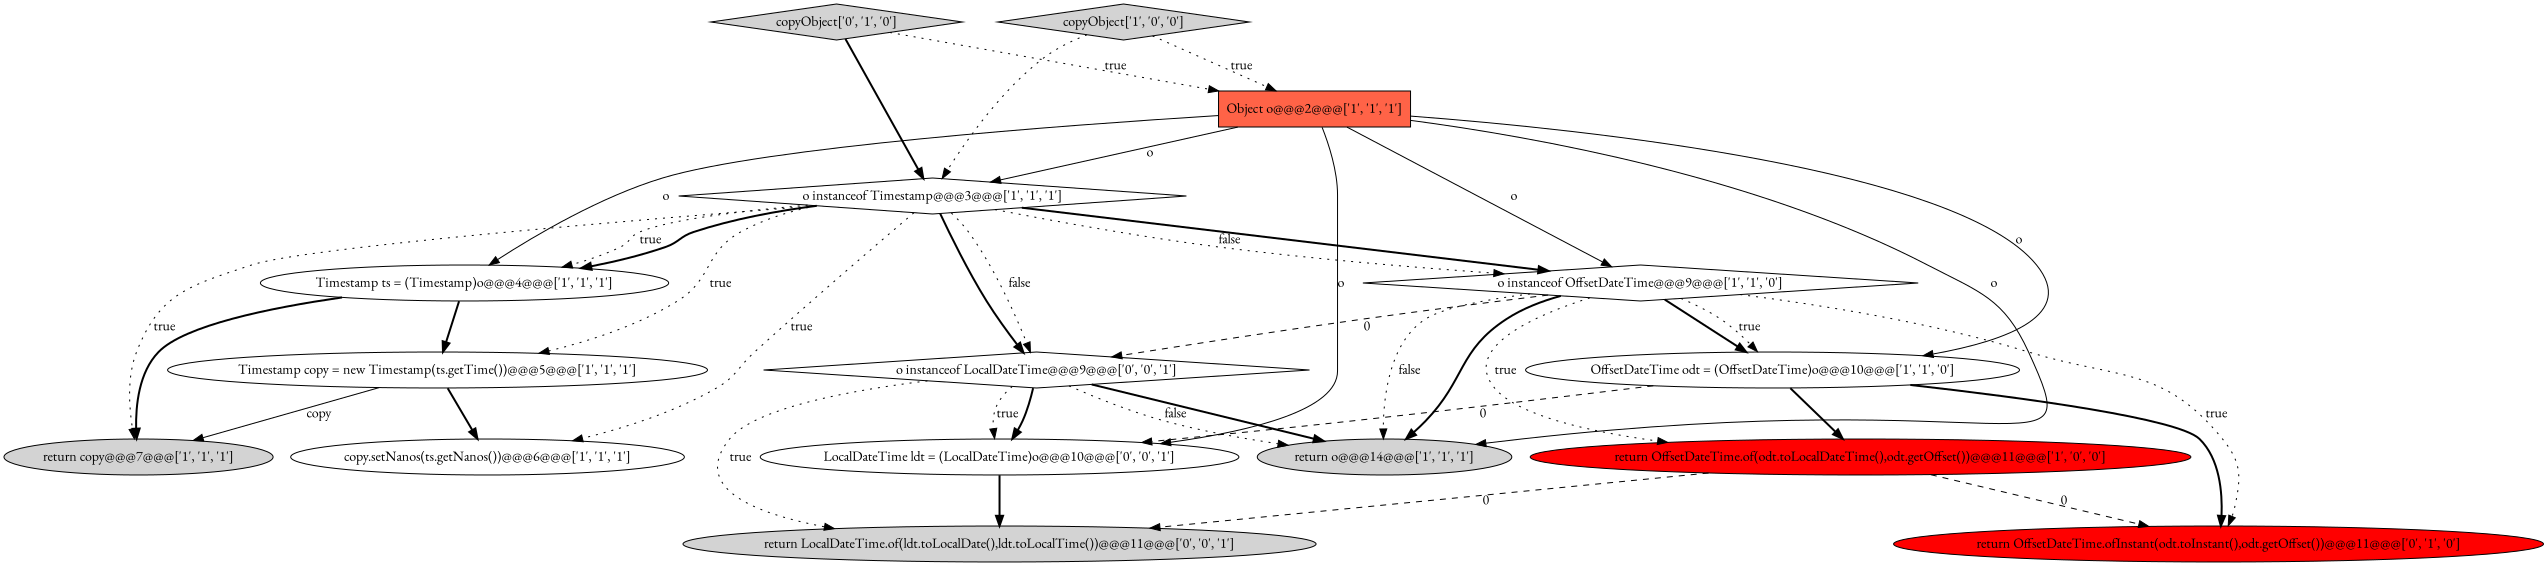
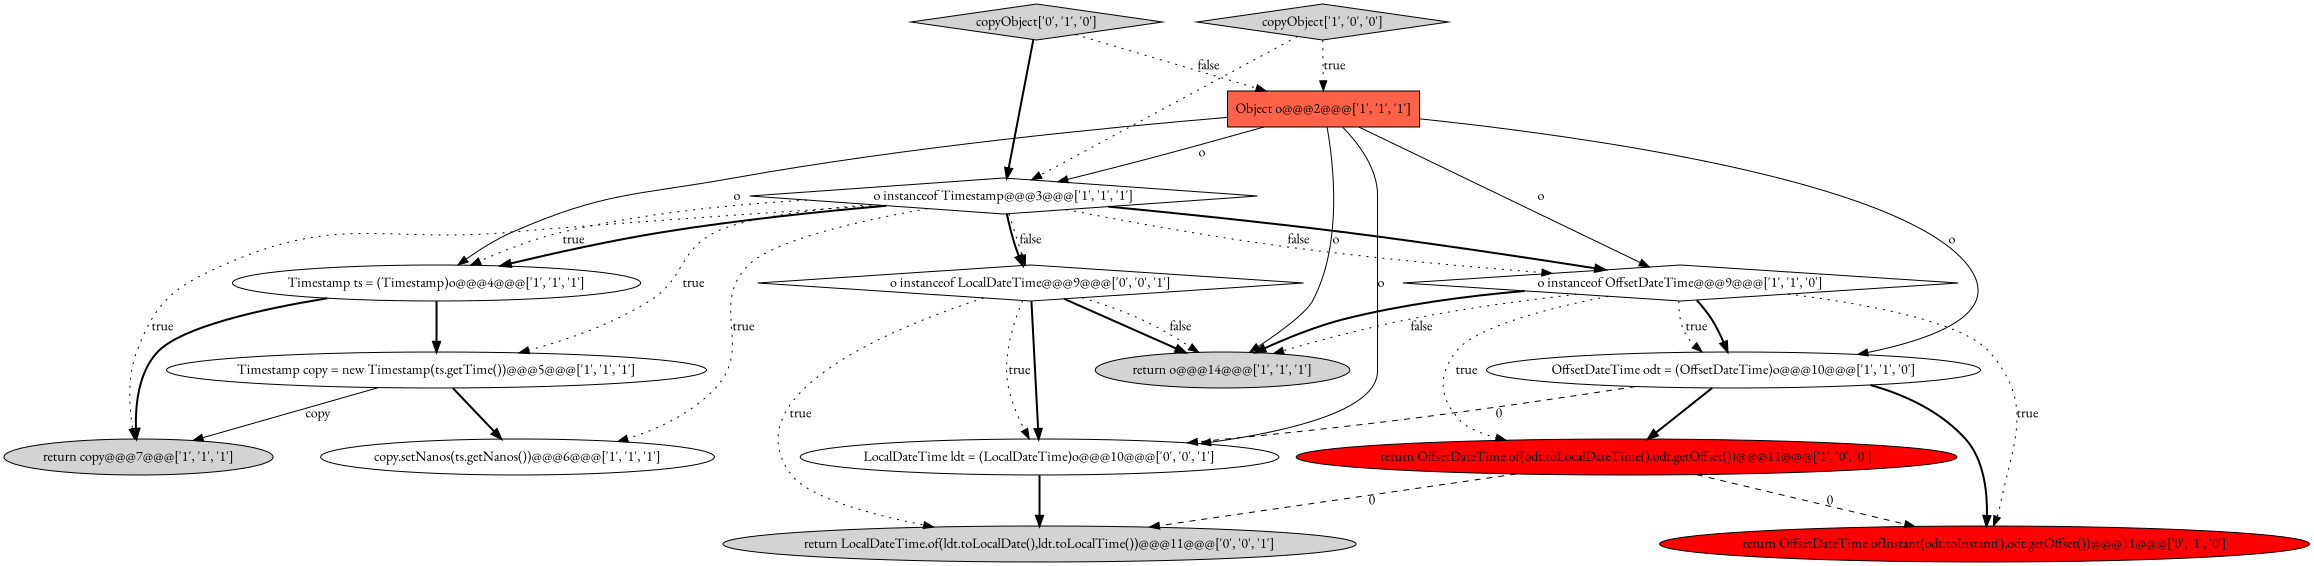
  digraph {
    fontname="EB Garamond"
    node [fillcolor=white fontname="EB Garamond" shape=ellipse style=filled]
    edge [fontname="EB Garamond" style=dotted]
    n1 [fillcolor=tomato label="Object o@@@2@@@['1', '1', '1']" shape=box]
    n2 [label="OffsetDateTime odt = (OffsetDateTime)o@@@10@@@['1', '1', '0']"]
    n3 [label="LocalDateTime ldt = (LocalDateTime)o@@@10@@@['0', '0', '1']"]
    n4 [label="o instanceof OffsetDateTime@@@9@@@['1', '1', '0']" shape=diamond]
    n5 [label="Timestamp ts = (Timestamp)o@@@4@@@['1', '1', '1']"]
    n6 [label="o instanceof Timestamp@@@3@@@['1', '1', '1']" shape=diamond]
    n7 [fillcolor=lightgray label="return o@@@14@@@['1', '1', '1']"]
    n8 [fillcolor=red label="return OffsetDateTime.of(odt.toLocalDateTime(),odt.getOffset())@@@11@@@['1', '0', '0']"]
    n9 [fillcolor=red label="return OffsetDateTime.ofInstant(odt.toInstant(),odt.getOffset())@@@11@@@['0', '1', '0']"]
    n10 [fillcolor=lightgray label="return LocalDateTime.of(ldt.toLocalDate(),ldt.toLocalTime())@@@11@@@['0', '0', '1']"]
    n11 [label="o instanceof LocalDateTime@@@9@@@['0', '0', '1']" shape=diamond]
    n12 [label="Timestamp copy = new Timestamp(ts.getTime())@@@5@@@['1', '1', '1']"]
    n13 [fillcolor=lightgray label="return copy@@@7@@@['1', '1', '1']"]
    n14 [label="copy.setNanos(ts.getNanos())@@@6@@@['1', '1', '1']"]
    n15 [fillcolor=lightgray label="copyObject['0', '1', '0']" shape=diamond]
    n16 [fillcolor=lightgray label="copyObject['1', '0', '0']" shape=diamond]
    n1 -> n2 [label=o style=solid]
    n1 -> n3 [label=o style=solid]
    n1 -> n4 [label=o style=solid]
    n1 -> n5 [label=o style=solid]
    n1 -> n6 [label=o style=solid]
    n1 -> n7 [label=o style=solid]
    n2 -> n3 [label=0 style=dashed]
    n2 -> n8 [style=bold]
    n2 -> n9 [style=bold]
    n3 -> n10 [style=bold]
    n4 -> n2 [style=bold]
    n4 -> n2 [label=true]
    n4 -> n7 [label=false]
    n4 -> n7 [style=bold]
    n4 -> n8 [label=true]
    n4 -> n9 [label=true]
-   n4 -> n11 [label=0 style=dashed]
    n5 -> n12 [style=bold]
    n5 -> n13 [style=bold]
    n6 -> n4 [style=bold]
    n6 -> n4 [label=false]
    n6 -> n5 [style=bold]
    n6 -> n5 [label=true]
    n6 -> n11 [label=false]
    n6 -> n11 [style=bold]
    n6 -> n12 [label=true]
    n6 -> n13 [label=true]
    n6 -> n14 [label=true]
    n8 -> n9 [label=0 style=dashed]
    n8 -> n10 [label=0 style=dashed]
    n11 -> n3 [style=bold]
    n11 -> n3 [label=true]
    n11 -> n7 [style=bold]
    n11 -> n7 [label=false]
    n11 -> n10 [label=true]
    n12 -> n13 [label=copy style=solid]
    n12 -> n14 [style=bold]
-   n15 -> n1 [label=true]
+   n15 -> n1 [label=false]
    n15 -> n6 [style=bold]
    n16 -> n1 [label=true]
    n16 -> n6
  }
